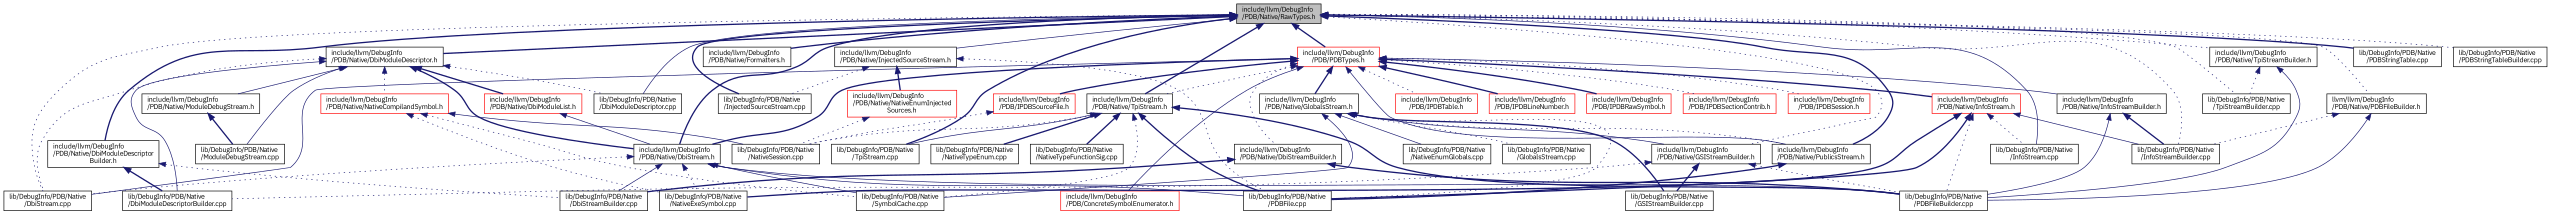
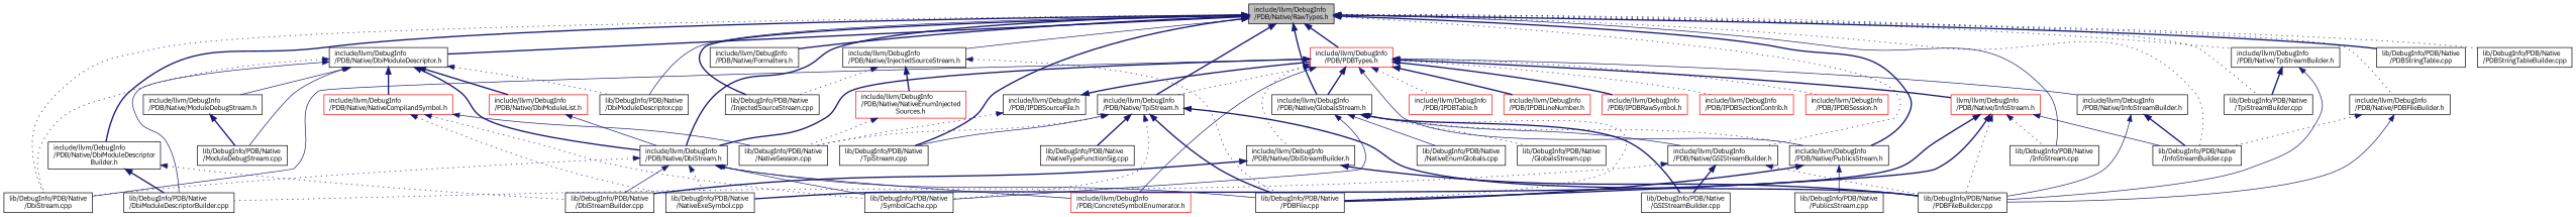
  digraph {
    fontname="IBM Plex Sans"
    node [color=black fontname="IBM Plex Sans" fontsize=10 shape=box]
    edge [color=midnightblue dir=back fontname="IBM Plex Sans" fontsize=10 labelfontname=Helvetica labelfontsize=10 style=bold]
    n1 [fillcolor=grey75 fontcolor=black height=0.2 label="include/llvm/DebugInfo\l/PDB/Native/RawTypes.h" style=filled width=0.4]
    n2 [height=0.2 label="include/llvm/DebugInfo\l/PDB/Native/DbiModuleDescriptor.h" width=0.4]
    n3 [height=0.2 label="include/llvm/DebugInfo\l/PDB/Native/DbiStream.h" width=0.4]
    n4 [height=0.2 label="lib/DebugInfo/PDB/Native\l/DbiStream.cpp" width=0.4]
    n5 [height=0.2 label="lib/DebugInfo/PDB/Native\l/DbiModuleDescriptor.cpp" width=0.4]
    n6 [height=0.2 label="include/llvm/DebugInfo\l/PDB/Native/DbiModuleDescriptor\lBuilder.h" width=0.4]
    n7 [height=0.2 label="include/llvm/DebugInfo\l/PDB/Native/Formatters.h" width=0.4]
    n8 [height=0.2 label="include/llvm/DebugInfo\l/PDB/Native/GSIStreamBuilder.h" width=0.4]
    n9 [height=0.2 label="include/llvm/DebugInfo\l/PDB/Native/GlobalsStream.h" width=0.4]
    n10 [height=0.2 label="include/llvm/DebugInfo\l/PDB/Native/PublicsStream.h" width=0.4]
    n11 [height=0.2 label="include/llvm/DebugInfo\l/PDB/Native/InjectedSourceStream.h" width=0.4]
    n12 [height=0.2 label="lib/DebugInfo/PDB/Native\l/InjectedSourceStream.cpp" width=0.4]
-   n13 [height=0.2 label="llvm/llvm/DebugInfo\l/PDB/Native/PDBFileBuilder.h" width=0.4]
+   n13 [height=0.2 label="include/llvm/DebugInfo\l/PDB/Native/PDBFileBuilder.h" width=0.4]
    n14 [height=0.2 label="lib/DebugInfo/PDB/Native\l/InfoStreamBuilder.cpp" width=0.4]
    n15 [height=0.2 label="include/llvm/DebugInfo\l/PDB/Native/TpiStream.h" width=0.4]
    n16 [height=0.2 label="lib/DebugInfo/PDB/Native\l/TpiStream.cpp" width=0.4]
    n17 [height=0.2 label="include/llvm/DebugInfo\l/PDB/Native/TpiStreamBuilder.h" width=0.4]
    n18 [height=0.2 label="lib/DebugInfo/PDB/Native\l/TpiStreamBuilder.cpp" width=0.4]
    n19 [color=red height=0.2 label="include/llvm/DebugInfo\l/PDB/PDBTypes.h" width=0.4]
    n20 [height=0.2 label="lib/DebugInfo/PDB/Native\l/InfoStream.cpp" width=0.4]
    n21 [height=0.2 label="lib/DebugInfo/PDB/Native\l/PDBStringTable.cpp" width=0.4]
    n22 [height=0.2 label="lib/DebugInfo/PDB/Native\l/PDBStringTableBuilder.cpp" width=0.4]
    n23 [color=red height=0.2 label="include/llvm/DebugInfo\l/PDB/Native/DbiModuleList.h" width=0.4]
    n24 [height=0.2 label="include/llvm/DebugInfo\l/PDB/Native/ModuleDebugStream.h" width=0.4]
    n25 [height=0.2 label="lib/DebugInfo/PDB/Native\l/ModuleDebugStream.cpp" width=0.4]
    n26 [color=red height=0.2 label="include/llvm/DebugInfo\l/PDB/Native/NativeCompilandSymbol.h" width=0.4]
    n27 [height=0.2 label="lib/DebugInfo/PDB/Native\l/DbiModuleDescriptorBuilder.cpp" width=0.4]
    n28 [height=0.2 label="lib/DebugInfo/PDB/Native\l/DbiStreamBuilder.cpp" width=0.4]
    n29 [height=0.2 label="lib/DebugInfo/PDB/Native\l/NativeExeSymbol.cpp" width=0.4]
    n30 [height=0.2 label="lib/DebugInfo/PDB/Native\l/PDBFile.cpp" width=0.4]
    n31 [height=0.2 label="lib/DebugInfo/PDB/Native\l/PDBFileBuilder.cpp" width=0.4]
    n32 [height=0.2 label="lib/DebugInfo/PDB/Native\l/SymbolCache.cpp" width=0.4]
    n33 [height=0.2 label="lib/DebugInfo/PDB/Native\l/GSIStreamBuilder.cpp" width=0.4]
    n34 [height=0.2 label="lib/DebugInfo/PDB/Native\l/GlobalsStream.cpp" width=0.4]
    n35 [height=0.2 label="lib/DebugInfo/PDB/Native\l/NativeEnumGlobals.cpp" width=0.4]
+   n36 [height=0.2 label="lib/DebugInfo/PDB/Native\l/PublicsStream.cpp" width=0.4]
    n37 [color=red height=0.2 label="include/llvm/DebugInfo\l/PDB/Native/NativeEnumInjected\lSources.h" width=0.4]
    n38 [height=0.2 label="lib/DebugInfo/PDB/Native\l/NativeSession.cpp" width=0.4]
-   n39 [height=0.2 label="lib/DebugInfo/PDB/Native\l/NativeTypeEnum.cpp" width=0.4]
    n40 [height=0.2 label="lib/DebugInfo/PDB/Native\l/NativeTypeFunctionSig.cpp" width=0.4]
    n41 [color=red height=0.2 label="include/llvm/DebugInfo\l/PDB/ConcreteSymbolEnumerator.h" width=0.4]
    n42 [color=red height=0.2 label="include/llvm/DebugInfo\l/PDB/IPDBLineNumber.h" width=0.4]
    n43 [color=red height=0.2 label="include/llvm/DebugInfo\l/PDB/IPDBRawSymbol.h" width=0.4]
    n44 [color=red height=0.2 label="include/llvm/DebugInfo\l/PDB/IPDBSectionContrib.h" width=0.4]
    n45 [color=red height=0.2 label="include/llvm/DebugInfo\l/PDB/IPDBSession.h" width=0.4]
-   n46 [color=red height=0.2 label="include/llvm/DebugInfo\l/PDB/IPDBSourceFile.h" width=0.4]
+   n46 [height=0.2 label="include/llvm/DebugInfo\l/PDB/IPDBSourceFile.h" width=0.4]
    n47 [color=red height=0.2 label="include/llvm/DebugInfo\l/PDB/IPDBTable.h" width=0.4]
    n48 [height=0.2 label="include/llvm/DebugInfo\l/PDB/Native/DbiStreamBuilder.h" width=0.4]
-   n49 [color=red height=0.2 label="include/llvm/DebugInfo\l/PDB/Native/InfoStream.h" width=0.4]
+   n49 [color=red height=0.2 label="llvm/llvm/DebugInfo\l/PDB/Native/InfoStream.h" width=0.4]
    n50 [height=0.2 label="include/llvm/DebugInfo\l/PDB/Native/InfoStreamBuilder.h" width=0.4]
    n1 -> n2
    n1 -> n3
    n1 -> n4 [style=dotted]
    n1 -> n5 [style=solid]
    n1 -> n6
    n1 -> n7
    n1 -> n8 [style=dotted]
+   n1 -> n9
    n1 -> n10
    n1 -> n11 [style=solid]
    n1 -> n12
    n1 -> n13 [style=dotted]
    n1 -> n14 [style=dotted]
    n1 -> n15
    n1 -> n16
    n1 -> n17 [style=dotted]
    n1 -> n18 [style=dotted]
    n1 -> n19
    n1 -> n20 [style=solid]
    n1 -> n21
    n1 -> n22 [style=dotted]
    n2 -> n3
    n2 -> n4 [style=dotted]
    n2 -> n5 [style=dotted]
    n2 -> n23
    n2 -> n24 [style=solid]
    n2 -> n25 [style=solid]
-   n2 -> n26 [style=dotted]
+   n2 -> n26
    n2 -> n27 [style=solid]
    n3 -> n4 [style=dotted]
    n3 -> n28 [style=solid]
    n3 -> n29 [style=dotted]
    n3 -> n30 [style=solid]
-   n3 -> n31 [style=solid]
+   n3 -> n41 [style=solid]
    n3 -> n32 [style=solid]
    n6 -> n27
    n6 -> n28 [style=dotted]
    n8 -> n27 [style=dotted]
    n8 -> n31 [style=dotted]
    n8 -> n33
    n9 -> n8 [style=solid]
    n9 -> n10 [style=dotted]
    n9 -> n30 [style=dotted]
    n9 -> n32 [style=solid]
    n9 -> n33
    n9 -> n34 [style=dotted]
    n9 -> n35 [style=solid]
    n10 -> n30
+   n10 -> n36 [style=solid]
    n11 -> n12 [style=dotted]
    n11 -> n30 [style=dotted]
    n11 -> n37
    n13 -> n14 [style=dotted]
    n13 -> n31 [style=solid]
    n15 -> n16 [style=solid]
    n15 -> n30
    n15 -> n31
    n15 -> n32 [style=dotted]
    n15 -> n38 [style=dotted]
-   n15 -> n39
    n15 -> n40
-   n17 -> n18 [style=dotted]
+   n17 -> n18
    n17 -> n31 [style=solid]
    n19 -> n3
    n19 -> n4 [style=solid]
    n19 -> n9
    n19 -> n10 [style=solid]
    n19 -> n15 [style=dotted]
    n19 -> n41 [style=solid]
    n19 -> n42
    n19 -> n43
    n19 -> n44 [style=dotted]
    n19 -> n45 [style=dotted]
-   n19 -> n46
+   n46 -> n19
    n19 -> n47 [style=dotted]
    n19 -> n48 [style=dotted]
    n19 -> n49
    n19 -> n50 [style=solid]
    n23 -> n3 [style=solid]
    n24 -> n25
    n26 -> n29 [style=dotted]
    n26 -> n32 [style=dotted]
    n26 -> n38 [style=solid]
    n37 -> n38 [style=dotted]
    n46 -> n38 [style=dotted]
    n48 -> n28
    n48 -> n31
    n49 -> n14 [style=solid]
    n49 -> n20 [style=dotted]
    n49 -> n29
    n49 -> n30
    n49 -> n31 [style=dotted]
    n50 -> n14
    n50 -> n31 [style=solid]
  }
